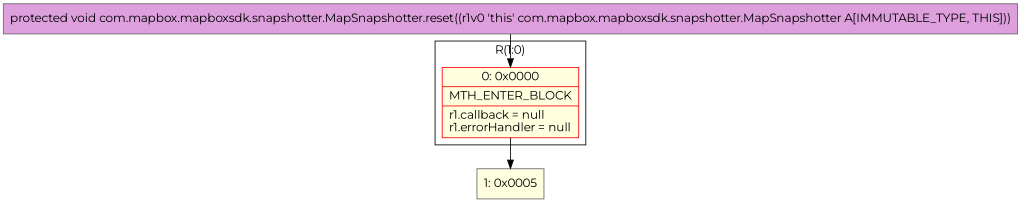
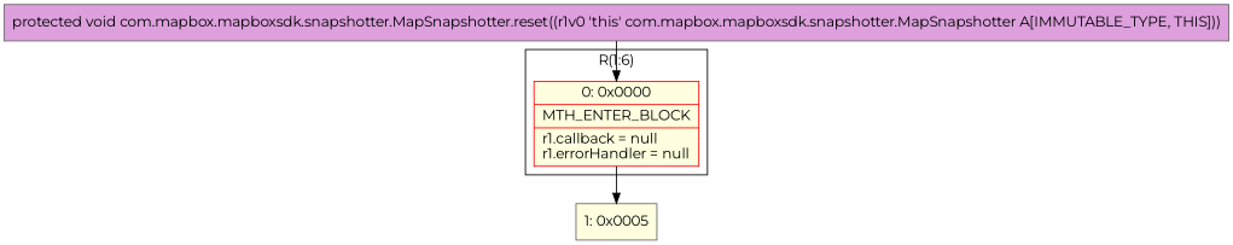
  digraph {
    fontname=Montserrat
    node [color=gray40 shape=record style=filled fillcolor=lightyellow fontname=Montserrat]
    edge [fontname=Montserrat]
    n1 [color=red label="{0\:\ 0x0000|MTH_ENTER_BLOCK\l|r1.callback = null\lr1.errorHandler = null\l}"]
    n2 [label="{1\:\ 0x0005}"]
    n3 [label="{protected void com.mapbox.mapboxsdk.snapshotter.MapSnapshotter.reset((r1v0 'this' com.mapbox.mapboxsdk.snapshotter.MapSnapshotter A[IMMUTABLE_TYPE, THIS])) }" fillcolor=plum]
    subgraph cluster_1 {
-     label="R(1:0)"
+     label="R(1:6)"
      n1
    }
    n1 -> n2
    n3 -> n1
  }
